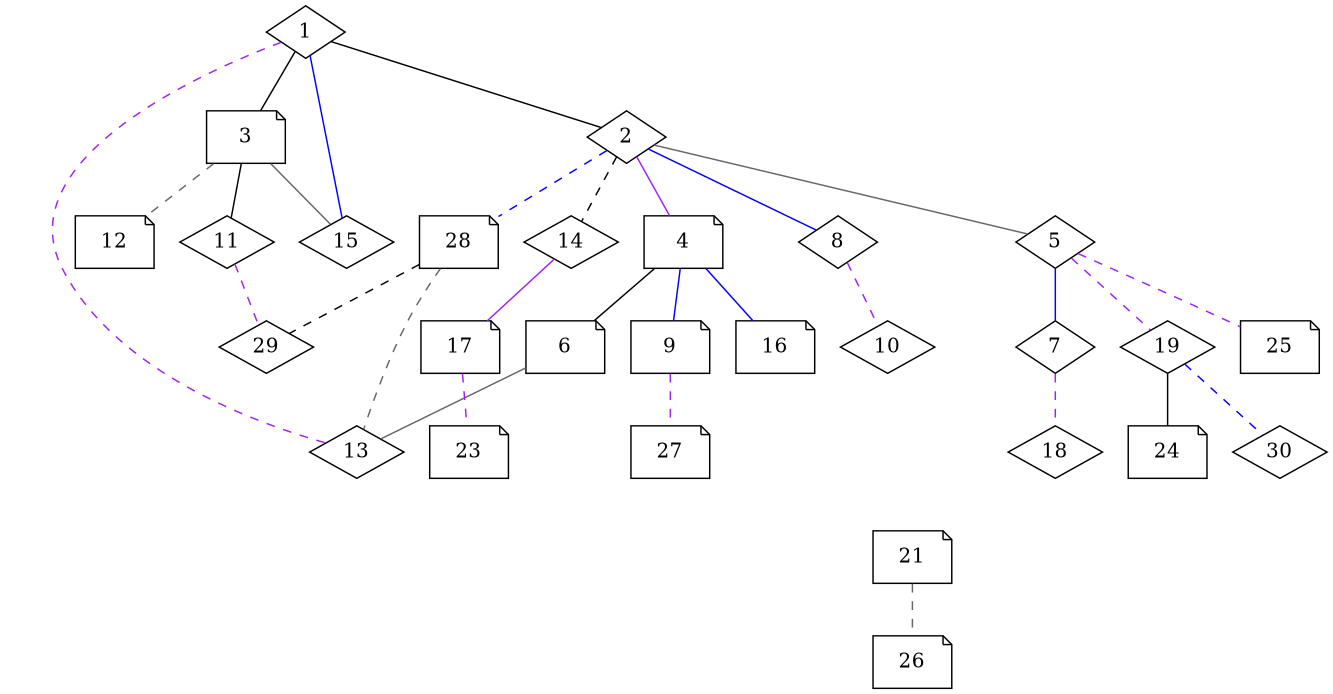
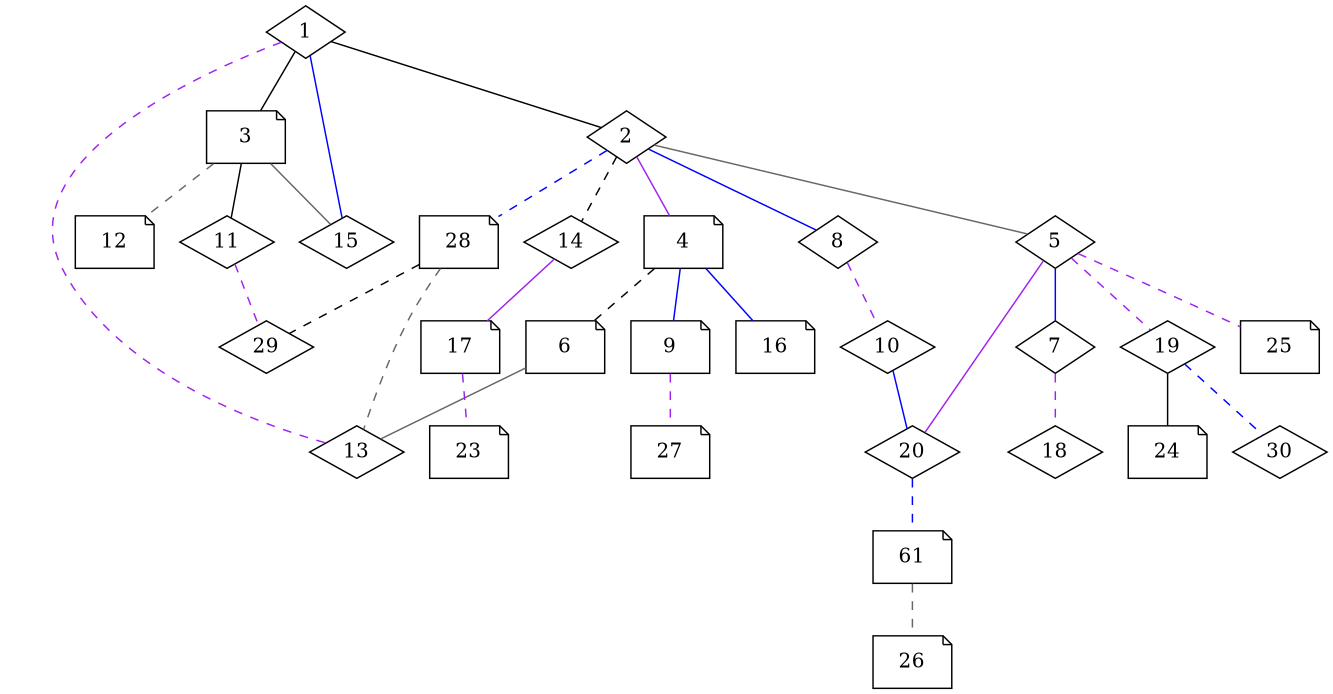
  graph {
    node [shape=diamond]
    edge [color=purple style=solid]
    1
    2
    3 [shape=note]
    13
    15
    4 [shape=note]
    5
    8
    14
    28 [shape=note]
    11
    12 [shape=note]
    6 [shape=note]
    9 [shape=note]
    16 [shape=note]
    7
    19
+   20
    25 [shape=note]
    10
    17 [shape=note]
    29
    27 [shape=note]
    18
    24 [shape=note]
    30
-   21 [shape=note]
+   21 [shape=note label=61]
    23 [shape=note]
    26 [shape=note]
    1 -- 2 [color=black]
    1 -- 3 [color=black]
    1 -- 13 [style=dashed]
    1 -- 15 [color=blue]
    2 -- 4
    2 -- 5 [color=gray40]
    2 -- 8 [color=blue]
    2 -- 14 [color=black style=dashed]
    2 -- 28 [color=blue style=dashed]
    3 -- 15 [color=gray40]
    3 -- 11 [color=black]
    3 -- 12 [color=gray40 style=dashed]
-   4 -- 6 [color=black]
+   4 -- 6 [color=black style=dashed]
    4 -- 9 [color=blue]
    4 -- 16 [color=blue]
    5 -- 7 [color=blue]
    5 -- 19 [style=dashed]
+   5 -- 20
    5 -- 25 [style=dashed]
    8 -- 10 [style=dashed]
    14 -- 17
    28 -- 13 [color=gray40 style=dashed]
    28 -- 29 [color=black style=dashed]
    11 -- 29 [style=dashed]
    6 -- 13 [color=gray40]
    9 -- 27 [style=dashed]
    7 -- 18 [style=dashed]
    19 -- 24 [color=black]
    19 -- 30 [color=blue style=dashed]
+   20 -- 21 [color=blue style=dashed]
+   10 -- 20 [color=blue]
    17 -- 23 [style=dashed]
    21 -- 26 [color=gray40 style=dashed]
  }
